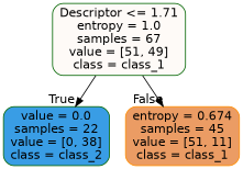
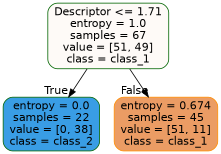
  digraph {
    node [color=darkgreen fontname=helvetica shape=box style="filled, rounded"]
    edge [fontname=helvetica labeldistance=2.5]
    n1 [fillcolor="#fefaf7" label="Descriptor <= 1.71\nentropy = 1.0\nsamples = 67\nvalue = [51, 49]\nclass = class_1"]
-   n2 [fillcolor="#399de5" label="value = 0.0\nsamples = 22\nvalue = [0, 38]\nclass = class_2"]
+   n2 [fillcolor="#399de5" label="entropy = 0.0\nsamples = 22\nvalue = [0, 38]\nclass = class_2"]
    n3 [color=darkorange fillcolor="#eb9c64" label="entropy = 0.674\nsamples = 45\nvalue = [51, 11]\nclass = class_1"]
    n1 -> n2 [headlabel=True labelangle=45]
    n1 -> n3 [headlabel=False labelangle=-45]
  }
